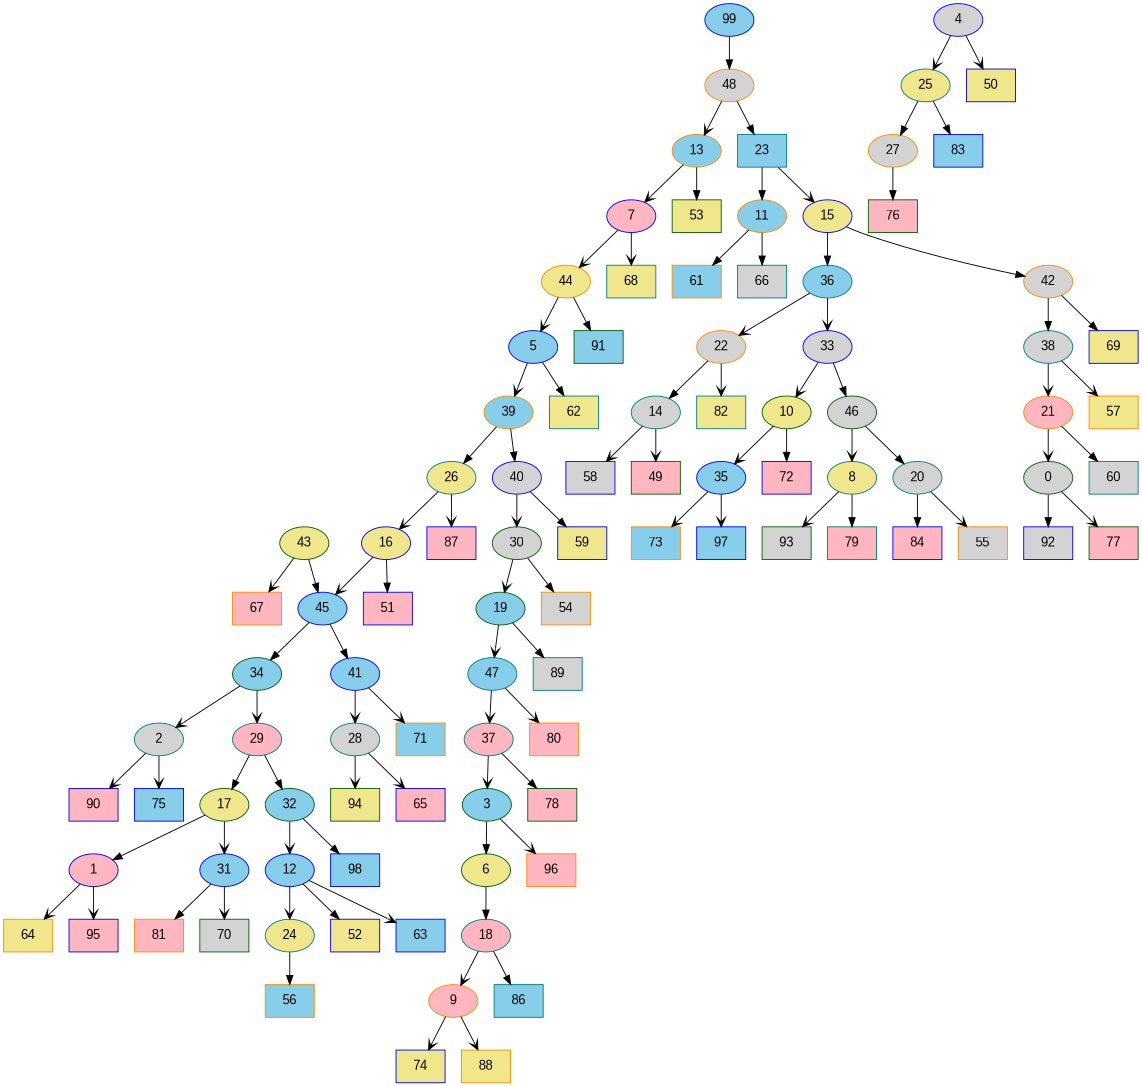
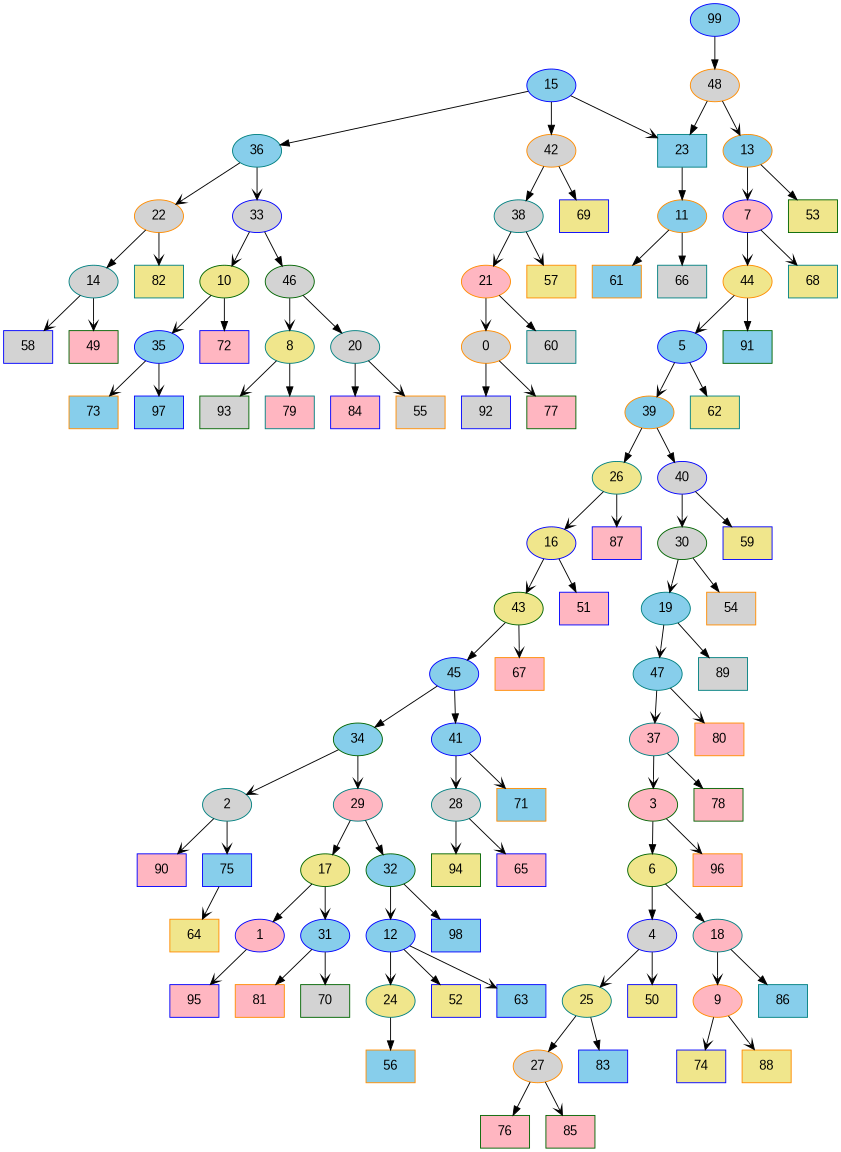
  digraph {
    fontname="Liberation Sans"
    node [color=blue fillcolor=skyblue fontname="Liberation Sans" style=filled shape=box]
    edge [arrowhead=vee fontname="Liberation Sans"]
-   n1 [color=darkgreen fillcolor=lightgrey label=0 shape=""]
+   n1 [color=darkorange fillcolor=lightgrey label=0 shape=""]
    n2 [fillcolor=lightgrey label=92]
    n3 [color=darkgreen fillcolor=lightpink label=77]
    n4 [fillcolor=lightpink label=1 shape=""]
    n5 [color=darkorange fillcolor=khaki label=64]
    n6 [fillcolor=lightpink label=95]
    n7 [color=teal fillcolor=lightgrey label=2 shape=""]
    n8 [fillcolor=lightpink label=90]
    n9 [label=75]
-   n10 [color=darkgreen label=3 shape=""]
+   n10 [color=darkgreen fillcolor=lightpink label=3 shape=""]
    n11 [color=darkgreen fillcolor=khaki label=6 shape=""]
    n12 [color=darkorange fillcolor=lightpink label=96]
    n13 [fillcolor=lightgrey label=4 shape=""]
    n14 [color=teal fillcolor=lightpink label=18 shape=""]
    n15 [color=teal fillcolor=khaki label=25 shape=""]
    n16 [fillcolor=khaki label=50]
    n17 [color=darkorange fillcolor=lightgrey label=27 shape=""]
    n18 [label=83]
    n19 [label=5 shape=""]
    n20 [color=darkorange label=39 shape=""]
    n21 [color=teal fillcolor=khaki label=62]
    n22 [color=teal fillcolor=khaki label=26 shape=""]
    n23 [fillcolor=lightgrey label=40 shape=""]
    n24 [color=darkorange fillcolor=lightpink label=9 shape=""]
    n25 [color=teal label=86]
    n26 [fillcolor=lightpink label=7 shape=""]
    n27 [color=darkorange fillcolor=khaki label=44 shape=""]
    n28 [color=teal fillcolor=khaki label=68]
    n29 [color=darkgreen label=91]
    n30 [color=teal fillcolor=khaki label=8 shape=""]
    n31 [color=darkgreen fillcolor=lightgrey label=93]
    n32 [color=teal fillcolor=lightpink label=79]
    n33 [fillcolor=khaki label=74]
    n34 [color=darkorange fillcolor=khaki label=88]
    n35 [color=darkgreen fillcolor=khaki label=10 shape=""]
    n36 [label=35 shape=""]
    n37 [fillcolor=lightpink label=72]
    n38 [color=darkorange label=73]
    n39 [label=97]
    n40 [color=darkorange label=11 shape=""]
    n41 [color=darkorange label=61]
    n42 [color=teal fillcolor=lightgrey label=66]
    n43 [label=12 shape=""]
    n44 [color=teal fillcolor=khaki label=24 shape=""]
    n45 [fillcolor=khaki label=52]
    n46 [label=63]
    n47 [color=darkorange label=56]
    n48 [color=darkorange label=13 shape=""]
    n49 [color=darkgreen fillcolor=khaki label=53]
    n50 [color=teal fillcolor=lightgrey label=14 shape=""]
    n51 [fillcolor=lightgrey label=58]
    n52 [color=darkgreen fillcolor=lightpink label=49]
-   n53 [fillcolor=khaki label=15 shape=""]
+   n53 [label=15 shape=""]
    n54 [color=teal label=36 shape=""]
    n55 [color=darkorange fillcolor=lightgrey label=42 shape=""]
    n56 [color=darkorange fillcolor=lightgrey label=22 shape=""]
    n57 [fillcolor=lightgrey label=33 shape=""]
    n58 [color=teal fillcolor=lightgrey label=38 shape=""]
    n59 [fillcolor=khaki label=69]
    n60 [fillcolor=khaki label=16 shape=""]
    n61 [color=darkgreen fillcolor=khaki label=43 shape=""]
    n62 [fillcolor=lightpink label=51]
    n63 [label=45 shape=""]
    n64 [color=darkorange fillcolor=lightpink label=67]
    n65 [color=darkgreen fillcolor=khaki label=17 shape=""]
    n66 [label=31 shape=""]
    n67 [color=darkorange fillcolor=lightpink label=81]
    n68 [color=darkgreen fillcolor=lightgrey label=70]
-   n69 [color=darkgreen label=19 shape=""]
+   n69 [color=teal label=19 shape=""]
    n70 [color=teal label=47 shape=""]
    n71 [color=teal fillcolor=lightgrey label=89]
    n72 [color=teal fillcolor=lightpink label=37 shape=""]
    n73 [color=darkorange fillcolor=lightpink label=80]
    n74 [color=teal fillcolor=lightgrey label=20 shape=""]
    n75 [fillcolor=lightpink label=84]
    n76 [color=darkorange fillcolor=lightgrey label=55]
    n77 [color=darkorange fillcolor=lightpink label=21 shape=""]
    n78 [color=teal fillcolor=lightgrey label=60]
    n79 [color=teal fillcolor=khaki label=82]
    n80 [color=teal label=23]
    n81 [color=darkgreen fillcolor=lightpink label=76]
+   n82 [color=darkgreen fillcolor=lightpink label=85]
    n83 [fillcolor=lightpink label=87]
    n84 [color=teal fillcolor=lightgrey label=28 shape=""]
    n85 [color=darkgreen fillcolor=khaki label=94]
    n86 [fillcolor=lightpink label=65]
    n87 [color=teal fillcolor=lightpink label=29 shape=""]
    n88 [color=darkgreen label=32 shape=""]
    n89 [label=98]
    n90 [color=darkgreen fillcolor=lightgrey label=30 shape=""]
    n91 [color=darkorange fillcolor=lightgrey label=54]
    n92 [color=darkgreen fillcolor=lightgrey label=46 shape=""]
    n93 [color=darkgreen label=34 shape=""]
    n94 [color=darkgreen fillcolor=lightpink label=78]
    n95 [color=darkorange fillcolor=khaki label=57]
    n96 [fillcolor=khaki label=59]
    n97 [label=41 shape=""]
    n98 [color=darkorange label=71]
    n99 [color=darkorange fillcolor=lightgrey label=48 shape=""]
    n100 [label=99 shape=""]
    n1 -> n2 [arrowhead=normal]
    n1 -> n3
-   n4 -> n5
+   n9 -> n5
    n4 -> n6
    n7 -> n8
    n7 -> n9
    n10 -> n11 [arrowhead=normal]
    n10 -> n12
+   n11 -> n13 [arrowhead=normal]
    n11 -> n14 [arrowhead=normal]
    n13 -> n15
    n13 -> n16
    n14 -> n24
    n14 -> n25 [arrowhead=normal]
    n15 -> n17 [arrowhead=normal]
    n15 -> n18 [arrowhead=normal]
    n17 -> n81 [arrowhead=normal]
+   n17 -> n82
    n19 -> n20
    n19 -> n21 [arrowhead=normal]
    n20 -> n22 [arrowhead=normal]
    n20 -> n23 [arrowhead=normal]
    n22 -> n60
    n22 -> n83
    n23 -> n90
    n23 -> n96 [arrowhead=normal]
    n24 -> n33
    n24 -> n34
    n26 -> n27
    n26 -> n28
    n27 -> n19
    n27 -> n29 [arrowhead=normal]
    n30 -> n31
    n30 -> n32 [arrowhead=normal]
    n35 -> n36
    n35 -> n37 [arrowhead=normal]
    n36 -> n38
    n36 -> n39
    n40 -> n41 [arrowhead=normal]
    n40 -> n42 [arrowhead=normal]
    n43 -> n44
    n43 -> n45 [arrowhead=normal]
    n43 -> n46
    n44 -> n47 [arrowhead=normal]
    n48 -> n26
    n48 -> n49 [arrowhead=normal]
    n50 -> n51
    n50 -> n52
    n53 -> n54 [arrowhead=normal]
    n53 -> n55 [arrowhead=normal]
    n54 -> n56
    n54 -> n57
    n55 -> n58 [arrowhead=normal]
    n55 -> n59 [arrowhead=normal]
    n56 -> n50 [arrowhead=normal]
    n56 -> n79
    n57 -> n35
    n57 -> n92 [arrowhead=normal]
    n58 -> n77
    n58 -> n95
-   n60 -> n63
+   n60 -> n61
    n60 -> n62 [arrowhead=normal]
    n61 -> n63 [arrowhead=normal]
    n61 -> n64
    n63 -> n93 [arrowhead=normal]
    n63 -> n97 [arrowhead=normal]
    n65 -> n4 [arrowhead=normal]
    n65 -> n66
    n66 -> n67 [arrowhead=normal]
    n66 -> n68
    n69 -> n70
    n69 -> n71 [arrowhead=normal]
    n70 -> n72
    n70 -> n73
    n72 -> n10
    n72 -> n94 [arrowhead=normal]
    n74 -> n75 [arrowhead=normal]
    n74 -> n76
    n77 -> n1
    n77 -> n78 [arrowhead=normal]
    n80 -> n40 [arrowhead=normal]
-   n80 -> n53
+   n53 -> n80
    n84 -> n85
    n84 -> n86
    n87 -> n65 [arrowhead=normal]
    n87 -> n88 [arrowhead=normal]
    n88 -> n43
    n88 -> n89 [arrowhead=normal]
    n90 -> n69
    n90 -> n91 [arrowhead=normal]
    n92 -> n30
    n92 -> n74 [arrowhead=normal]
    n93 -> n7
    n93 -> n87
    n97 -> n84
    n97 -> n98
    n99 -> n48
    n99 -> n80 [arrowhead=normal]
    n100 -> n99 [arrowhead=normal]
  }
